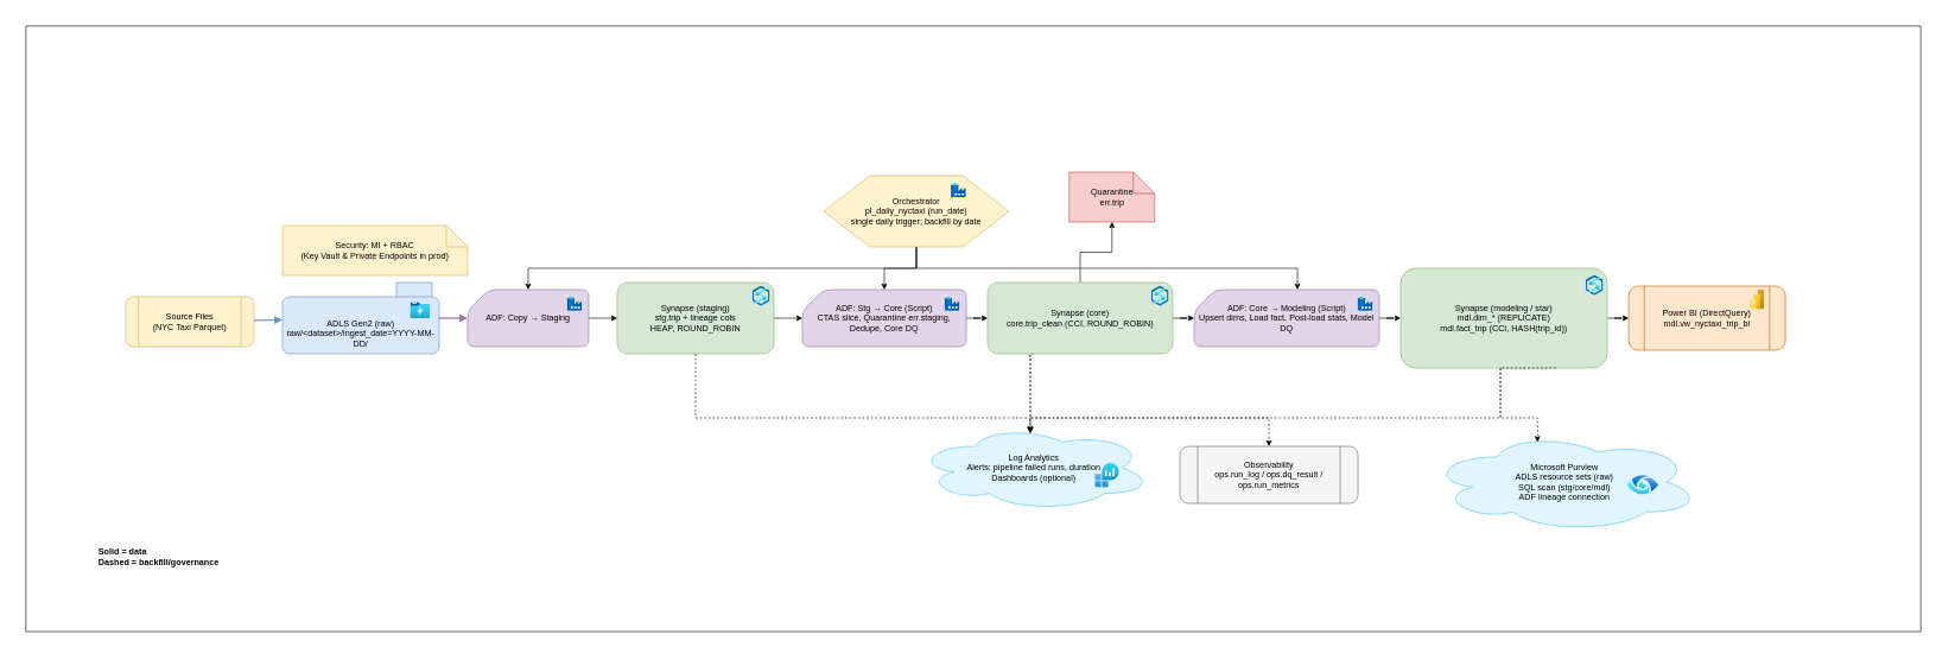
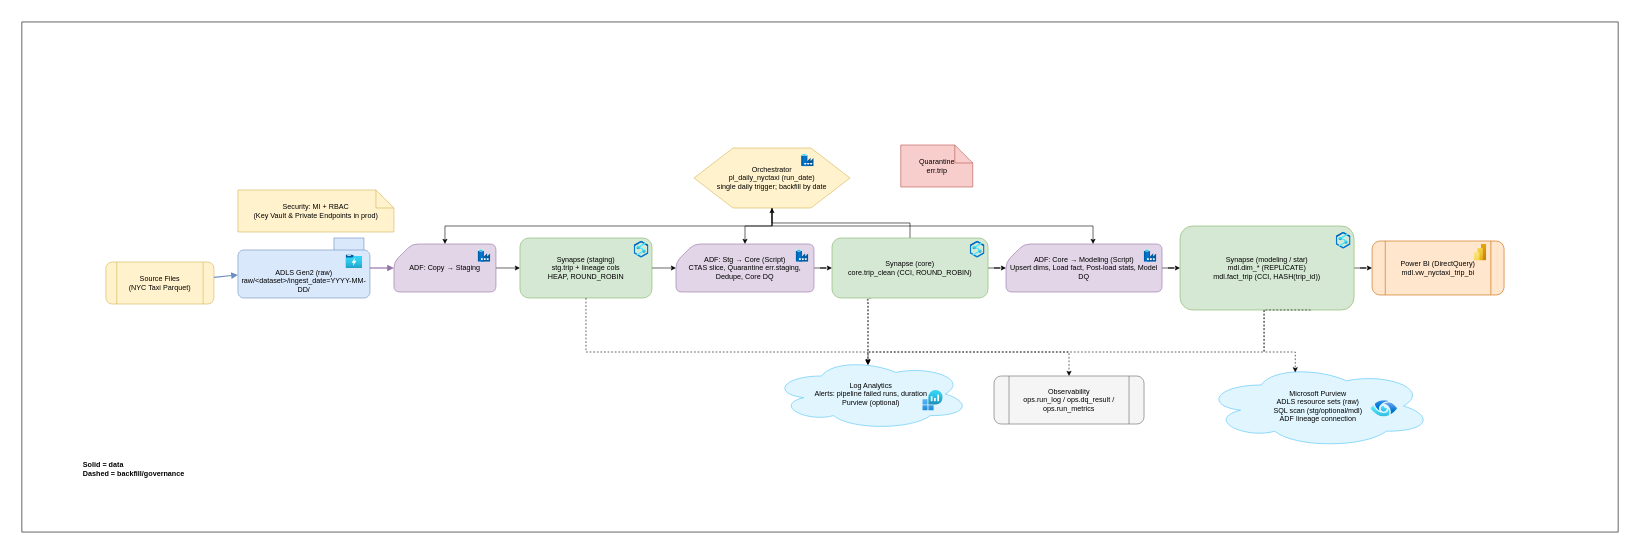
  <mxCell id="0" />
  <mxCell id="1" parent="0" />
  <mxCell id="2" value="50" style="group;textShadow=1;" vertex="1" connectable="0" parent="1"><mxGeometry x="20" y="20" width="2660" height="850" as="geometry" /></mxCell>
  <mxCell id="3" value="" style="rounded=0;whiteSpace=wrap;html=1;" vertex="1" parent="2"><mxGeometry width="2660" height="850" as="geometry" /></mxCell>
- <mxCell id="4" value="Source Files&#10;(NYC Taxi Parquet)" style="shape=process;whiteSpace=wrap;rounded=1;fillColor=#fff2cc;strokeColor=#d6b656;fontSize=12" vertex="1" parent="2"><mxGeometry x="140" y="380" width="180" height="70" as="geometry" /></mxCell>
+ <mxCell id="4" value="Source Files&#10;(NYC Taxi Parquet)" style="shape=process;whiteSpace=wrap;rounded=1;fillColor=#fff2cc;strokeColor=#d6b656;fontSize=12" vertex="1" parent="2"><mxGeometry x="140" y="400" width="180" height="70" as="geometry" /></mxCell>
  <mxCell id="5" value="&#10;&#10;&#10;ADLS Gen2 (raw)&#10;raw/&lt;dataset&gt;/ingest_date=YYYY-MM-DD/" style="shape=folder;tabWidth=60;tabHeight=20;rounded=1;whiteSpace=wrap;fillColor=#dae8fc;strokeColor=#6c8ebf;fontSize=12" vertex="1" parent="2"><mxGeometry x="360" y="360" width="220" height="100" as="geometry" /></mxCell>
  <mxCell id="6" value="" style="edgeStyle=orthogonalEdgeStyle;rounded=0;orthogonalLoop=1;jettySize=auto;html=1;" edge="1" parent="2" source="7" target="9"><mxGeometry relative="1" as="geometry" /></mxCell>
  <mxCell id="7" value="ADF: Copy → Staging" style="shape=card;whiteSpace=wrap;rounded=1;fillColor=#e1d5e7;strokeColor=#9673a6;fontSize=12" vertex="1" parent="2"><mxGeometry x="620" y="370" width="170" height="80" as="geometry" /></mxCell>
  <mxCell id="8" value="" style="edgeStyle=orthogonalEdgeStyle;rounded=0;orthogonalLoop=1;jettySize=auto;html=1;" edge="1" parent="2" source="9" target="11"><mxGeometry relative="1" as="geometry" /></mxCell>
  <mxCell id="9" value="Synapse (staging)&#10;stg.trip + lineage cols&#10;HEAP, ROUND_ROBIN" style="shape=rectangle;rounded=1;whiteSpace=wrap;fillColor=#d5e8d4;strokeColor=#82b366;fontSize=12" vertex="1" parent="2"><mxGeometry x="830" y="360" width="220" height="100" as="geometry" /></mxCell>
  <mxCell id="10" value="" style="edgeStyle=orthogonalEdgeStyle;rounded=0;orthogonalLoop=1;jettySize=auto;html=1;" edge="1" parent="2" source="11" target="15"><mxGeometry relative="1" as="geometry" /></mxCell>
  <mxCell id="11" value="ADF: Stg → Core (Script)&#10;CTAS slice, Quarantine err.staging, Dedupe, Core DQ" style="shape=card;whiteSpace=wrap;rounded=1;fillColor=#e1d5e7;strokeColor=#9673a6;fontSize=12" vertex="1" parent="2"><mxGeometry x="1090" y="370" width="230" height="80" as="geometry" /></mxCell>
  <mxCell id="12" value="" style="edgeStyle=orthogonalEdgeStyle;rounded=0;orthogonalLoop=1;jettySize=auto;html=1;" edge="1" parent="2" source="15" target="17"><mxGeometry relative="1" as="geometry" /></mxCell>
- <mxCell id="13" value="" style="edgeStyle=orthogonalEdgeStyle;rounded=0;orthogonalLoop=1;jettySize=auto;html=1;" edge="1" parent="2" source="15" target="21"><mxGeometry relative="1" as="geometry" /></mxCell>
+ <mxCell id="13" value="" style="edgeStyle=orthogonalEdgeStyle;rounded=0;orthogonalLoop=1;jettySize=auto;html=1;" edge="1" parent="2" source="15" target="25"><mxGeometry relative="1" as="geometry" /></mxCell>
  <mxCell id="14" style="edgeStyle=orthogonalEdgeStyle;rounded=0;orthogonalLoop=1;jettySize=auto;html=1;exitX=0.25;exitY=1;exitDx=0;exitDy=0;dashed=1;" edge="1" parent="2" source="15"><mxGeometry relative="1" as="geometry"><mxPoint x="1370" y="410.37" as="sourcePoint" /><mxPoint x="1410" y="570" as="targetPoint" /><Array as="points"><mxPoint x="1410" y="460" /></Array></mxGeometry></mxCell>
  <mxCell id="15" value="Synapse (core)&#10;core.trip_clean (CCI, ROUND_ROBIN)" style="shape=rectangle;rounded=1;whiteSpace=wrap;fillColor=#d5e8d4;strokeColor=#82b366;fontSize=12" vertex="1" parent="2"><mxGeometry x="1350" y="360" width="260" height="100" as="geometry" /></mxCell>
  <mxCell id="16" value="" style="edgeStyle=orthogonalEdgeStyle;rounded=0;orthogonalLoop=1;jettySize=auto;html=1;" edge="1" parent="2" source="17" target="19"><mxGeometry relative="1" as="geometry" /></mxCell>
  <mxCell id="17" value="ADF: Core → Modeling (Script)&#10;Upsert dims, Load fact, Post-load stats, Model DQ" style="shape=card;whiteSpace=wrap;rounded=1;fillColor=#e1d5e7;strokeColor=#9673a6;fontSize=12" vertex="1" parent="2"><mxGeometry x="1640" y="370" width="260" height="80" as="geometry" /></mxCell>
  <mxCell id="18" value="" style="edgeStyle=orthogonalEdgeStyle;rounded=0;orthogonalLoop=1;jettySize=auto;html=1;" edge="1" parent="2" source="19" target="20"><mxGeometry relative="1" as="geometry" /></mxCell>
  <mxCell id="19" value="Synapse (modeling / star)&#10;mdl.dim_* (REPLICATE)&#10;mdl.fact_trip (CCI, HASH(trip_id))" style="shape=rectangle;rounded=1;whiteSpace=wrap;fillColor=#d5e8d4;strokeColor=#82b366;fontSize=12" vertex="1" parent="2"><mxGeometry x="1930" y="340" width="290" height="140" as="geometry" /></mxCell>
  <mxCell id="20" value="Power BI (DirectQuery)&#10;mdl.vw_nyctaxi_trip_bi" style="shape=process;whiteSpace=wrap;rounded=1;fillColor=#ffe6cc;strokeColor=#cc6600;fontSize=12" vertex="1" parent="2"><mxGeometry x="2250" y="365" width="220" height="90" as="geometry" /></mxCell>
  <mxCell id="21" value="Quarantine&#10;err.trip" style="shape=note;whiteSpace=wrap;rounded=1;fillColor=#f8cecc;strokeColor=#b85450;fontSize=12" vertex="1" parent="2"><mxGeometry x="1464.59" y="205" width="120" height="70" as="geometry" /></mxCell>
  <mxCell id="22" value="Observability&#10;ops.run_log / ops.dq_result / ops.run_metrics" style="shape=process;whiteSpace=wrap;rounded=1;fillColor=#f5f5f5;strokeColor=#666666;fontSize=12" vertex="1" parent="2"><mxGeometry x="1620" y="590" width="250" height="80" as="geometry" /></mxCell>
  <mxCell id="23" style="edgeStyle=orthogonalEdgeStyle;rounded=0;orthogonalLoop=1;jettySize=auto;html=1;exitX=0.5;exitY=1;exitDx=0;exitDy=0;" edge="1" parent="2" source="25" target="7"><mxGeometry relative="1" as="geometry" /></mxCell>
  <mxCell id="24" style="edgeStyle=orthogonalEdgeStyle;rounded=0;orthogonalLoop=1;jettySize=auto;html=1;exitX=0.5;exitY=1;exitDx=0;exitDy=0;" edge="1" parent="2" source="25" target="11"><mxGeometry relative="1" as="geometry" /></mxCell>
  <mxCell id="25" value="Orchestrator&#10;pl_daily_nyctaxi (run_date)&#10;single daily trigger; backfill by date" style="shape=hexagon;perimeter=hexagonPerimeter;whiteSpace=wrap;rounded=0;fillColor=#fff2cc;strokeColor=#d6b656;fontSize=12" vertex="1" parent="2"><mxGeometry x="1120" y="210" width="260" height="100" as="geometry" /></mxCell>
  <mxCell id="26" value="Security: MI + RBAC&#10;(Key Vault &amp; Private Endpoints in prod)" style="shape=note;whiteSpace=wrap;rounded=1;fillColor=#fff2cc;strokeColor=#d6b656;fontSize=12" vertex="1" parent="2"><mxGeometry x="360" y="280" width="260" height="70" as="geometry" /></mxCell>
  <mxCell id="27" style="endArrow=block;strokeColor=#6c8ebf;strokeWidth=2" edge="1" parent="2" source="4" target="5"><mxGeometry relative="1" as="geometry" /></mxCell>
  <mxCell id="28" style="endArrow=block;strokeColor=#9673a6;strokeWidth=2" edge="1" parent="2" source="5" target="7"><mxGeometry relative="1" as="geometry" /></mxCell>
  <mxCell id="29" style="endArrow=block;strokeColor=#82b366;strokeWidth=2" edge="1" parent="2" source="7" target="9" />
  <mxCell id="30" style="endArrow=block;strokeColor=#9673a6;strokeWidth=2" edge="1" parent="2" source="9" target="11" />
  <mxCell id="31" style="endArrow=block;strokeColor=#82b366;strokeWidth=2" edge="1" parent="2" source="11" target="15" />
  <mxCell id="32" style="endArrow=block;strokeColor=#82b366;strokeWidth=2" edge="1" parent="2" source="17" target="19" />
  <mxCell id="33" style="endArrow=block;strokeColor=#9673a6;strokeWidth=2" edge="1" parent="2" source="15" target="17" />
  <mxCell id="34" style="endArrow=block;strokeColor=#cc6600;strokeWidth=2" edge="1" parent="2" source="19" target="20" />
  <mxCell id="35" style="dashed=1;endArrow=block;strokeColor=#666666;strokeWidth=1" edge="1" parent="2" source="9" target="22" />
  <mxCell id="36" style="dashed=1;endArrow=block;strokeColor=#666666;strokeWidth=1" edge="1" parent="2" source="15" target="22" />
  <mxCell id="37" style="dashed=1;endArrow=block;strokeColor=#666666;strokeWidth=1" edge="1" parent="2" source="19" target="22" />
  <mxCell id="38" style="endArrow=block;strokeColor=#d6b656;strokeWidth=2" edge="1" parent="2" source="25" target="7" />
  <mxCell id="39" style="endArrow=block;strokeColor=#d6b656;strokeWidth=2" edge="1" parent="2" source="25" target="11" />
  <mxCell id="40" style="endArrow=block;strokeColor=#d6b656;strokeWidth=2" edge="1" parent="2" source="25" target="17" />
  <mxCell id="41" style="endArrow=block;strokeColor=#b85450;strokeWidth=1" edge="1" parent="2" source="11" target="21" />
  <mxCell id="42" style="dashed=1;endArrow=block;strokeColor=#4fc3f7;strokeWidth=1" edge="1" parent="2" source="5" target="63" />
  <mxCell id="43" style="dashed=1;endArrow=block;strokeColor=#4fc3f7;strokeWidth=1" edge="1" parent="2" source="9" target="63" />
  <mxCell id="44" style="dashed=1;endArrow=block;strokeColor=#4fc3f7;strokeWidth=1" edge="1" parent="2" source="15" target="63" />
  <mxCell id="45" style="dashed=1;endArrow=block;strokeColor=#4fc3f7;strokeWidth=1" edge="1" parent="2" source="19" target="63" />
  <mxCell id="46" style="dashed=1;endArrow=block;strokeColor=#4fc3f7;strokeWidth=1" edge="1" parent="2" source="7" target="60" />
  <mxCell id="47" style="dashed=1;endArrow=block;strokeColor=#4fc3f7;strokeWidth=1" edge="1" parent="2" source="11" target="60" />
  <mxCell id="48" style="dashed=1;endArrow=block;strokeColor=#4fc3f7;strokeWidth=1" edge="1" parent="2" source="17" target="60" />
  <mxCell id="49" value="" style="image;aspect=fixed;html=1;points=[];align=center;fontSize=12;image=img/lib/azure2/storage/Data_Lake_Storage_Gen1.svg;" vertex="1" parent="2"><mxGeometry x="540" y="388.12" width="27.38" height="22.25" as="geometry" /></mxCell>
  <mxCell id="50" value="" style="image;aspect=fixed;html=1;points=[];align=center;fontSize=12;image=img/lib/azure2/databases/Data_Factory.svg;" vertex="1" parent="2"><mxGeometry x="760" y="379" width="21" height="21" as="geometry" /></mxCell>
  <mxCell id="51" value="" style="image;aspect=fixed;html=1;points=[];align=center;fontSize=12;image=img/lib/azure2/databases/Data_Factory.svg;" vertex="1" parent="2"><mxGeometry x="1290" y="379" width="21" height="21" as="geometry" /></mxCell>
  <mxCell id="52" value="" style="image;aspect=fixed;html=1;points=[];align=center;fontSize=12;image=img/lib/azure2/databases/Data_Factory.svg;" vertex="1" parent="2"><mxGeometry x="1870" y="379" width="21" height="21" as="geometry" /></mxCell>
  <mxCell id="53" value="" style="image;aspect=fixed;html=1;points=[];align=center;fontSize=12;image=img/lib/azure2/databases/Data_Factory.svg;" vertex="1" parent="2"><mxGeometry x="1299" y="220" width="21" height="21" as="geometry" /></mxCell>
  <mxCell id="54" value="&lt;div&gt;&lt;div&gt;&lt;br&gt;&lt;/div&gt;&lt;/div&gt;" style="image;aspect=fixed;html=1;points=[];align=center;fontSize=12;image=img/lib/azure2/analytics/Azure_Synapse_Analytics.svg;" vertex="1" parent="2"><mxGeometry x="1020" y="365" width="24.59" height="28.28" as="geometry" /></mxCell>
  <mxCell id="55" value="&lt;div&gt;&lt;div&gt;&lt;br&gt;&lt;/div&gt;&lt;/div&gt;" style="image;aspect=fixed;html=1;points=[];align=center;fontSize=12;image=img/lib/azure2/analytics/Azure_Synapse_Analytics.svg;" vertex="1" parent="2"><mxGeometry x="1580" y="365" width="24.59" height="28.28" as="geometry" /></mxCell>
  <mxCell id="56" value="&lt;div&gt;&lt;div&gt;&lt;br&gt;&lt;/div&gt;&lt;/div&gt;" style="image;aspect=fixed;html=1;points=[];align=center;fontSize=12;image=img/lib/azure2/analytics/Azure_Synapse_Analytics.svg;" vertex="1" parent="2"><mxGeometry x="2190" y="350" width="24.59" height="28.28" as="geometry" /></mxCell>
  <mxCell id="57" value="" style="image;aspect=fixed;html=1;points=[];align=center;fontSize=12;image=img/lib/azure2/analytics/Power_BI_Embedded.svg;" vertex="1" parent="2"><mxGeometry x="2420" y="370" width="21" height="28" as="geometry" /></mxCell>
  <mxCell id="58" style="edgeStyle=orthogonalEdgeStyle;rounded=0;orthogonalLoop=1;jettySize=auto;html=1;exitX=0.5;exitY=1;exitDx=0;exitDy=0;entryX=0;entryY=0;entryDx=145;entryDy=0;entryPerimeter=0;" edge="1" parent="2" source="25" target="17"><mxGeometry relative="1" as="geometry" /></mxCell>
  <mxCell id="59" value="" style="group;dashed=1;" vertex="1" connectable="0" parent="2"><mxGeometry x="1250" y="560" width="330" height="120" as="geometry" /></mxCell>
- <mxCell id="60" value="Log Analytics&#10;Alerts: pipeline failed runs, duration&#10;Dashboards (optional)" style="shape=cloud;whiteSpace=wrap;rounded=1;fillColor=#e1f5fe;strokeColor=#4fc3f7;fontSize=12" vertex="1" parent="59"><mxGeometry width="330" height="120" as="geometry" /></mxCell>
+ <mxCell id="60" value="Log Analytics&#10;Alerts: pipeline failed runs, duration&#10;Purview (optional)" style="shape=cloud;whiteSpace=wrap;rounded=1;fillColor=#e1f5fe;strokeColor=#4fc3f7;fontSize=12" vertex="1" parent="59"><mxGeometry width="330" height="120" as="geometry" /></mxCell>
  <mxCell id="61" value="" style="image;aspect=fixed;html=1;points=[];align=center;fontSize=12;image=img/lib/azure2/analytics/Log_Analytics_Workspaces.svg;" vertex="1" parent="59"><mxGeometry x="251" y="54" width="34" height="34" as="geometry" /></mxCell>
  <mxCell id="62" value="" style="group" vertex="1" connectable="0" parent="2"><mxGeometry x="1970" y="570" width="380" height="140" as="geometry" /></mxCell>
- <mxCell id="63" value="Microsoft Purview&#10;ADLS resource sets (raw)&#10;SQL scan (stg/core/mdl)&#10;ADF lineage connection" style="shape=cloud;whiteSpace=wrap;rounded=1;fillColor=#e1f5fe;strokeColor=#4fc3f7;fontSize=12" vertex="1" parent="62"><mxGeometry width="380" height="140" as="geometry" /></mxCell>
+ <mxCell id="63" value="Microsoft Purview&#10;ADLS resource sets (raw)&#10;SQL scan (stg/optional/mdl)&#10;ADF lineage connection" style="shape=cloud;whiteSpace=wrap;rounded=1;fillColor=#e1f5fe;strokeColor=#4fc3f7;fontSize=12" vertex="1" parent="62"><mxGeometry width="380" height="140" as="geometry" /></mxCell>
  <mxCell id="64" value="" style="image;aspect=fixed;html=1;points=[];align=center;fontSize=12;image=img/lib/azure2/databases/Azure_Purview_Accounts.svg;" vertex="1" parent="62"><mxGeometry x="278" y="60.82" width="44" height="27.18" as="geometry" /></mxCell>
  <mxCell id="65" style="edgeStyle=orthogonalEdgeStyle;rounded=0;orthogonalLoop=1;jettySize=auto;html=1;exitX=0.5;exitY=1;exitDx=0;exitDy=0;entryX=0.485;entryY=0.1;entryDx=0;entryDy=0;entryPerimeter=0;dashed=1;" edge="1" parent="2" source="9" target="60"><mxGeometry relative="1" as="geometry"><Array as="points"><mxPoint x="940" y="550" /><mxPoint x="1410" y="550" /></Array></mxGeometry></mxCell>
  <mxCell id="66" style="edgeStyle=orthogonalEdgeStyle;rounded=0;orthogonalLoop=1;jettySize=auto;html=1;exitX=0.5;exitY=1;exitDx=0;exitDy=0;dashed=1;entryX=0.499;entryY=0.094;entryDx=0;entryDy=0;entryPerimeter=0;" edge="1" parent="2"><mxGeometry relative="1" as="geometry"><mxPoint x="2070" y="480" as="sourcePoint" /><mxPoint x="1409.67" y="571.28" as="targetPoint" /><Array as="points"><mxPoint x="2070" y="550" /><mxPoint x="1410" y="550" /></Array></mxGeometry></mxCell>
  <mxCell id="67" style="edgeStyle=orthogonalEdgeStyle;rounded=0;orthogonalLoop=1;jettySize=auto;html=1;exitX=0.75;exitY=1;exitDx=0;exitDy=0;entryX=0.4;entryY=0.1;entryDx=0;entryDy=0;entryPerimeter=0;dashed=1;" edge="1" parent="2" source="19" target="63"><mxGeometry relative="1" as="geometry"><Array as="points"><mxPoint x="2070" y="480" /><mxPoint x="2070" y="550" /><mxPoint x="2122" y="550" /></Array></mxGeometry></mxCell>
  <mxCell id="68" style="edgeStyle=orthogonalEdgeStyle;rounded=0;orthogonalLoop=1;jettySize=auto;html=1;exitX=0.223;exitY=1.031;exitDx=0;exitDy=0;entryX=0.5;entryY=0;entryDx=0;entryDy=0;exitPerimeter=0;dashed=1;" edge="1" parent="2" source="15" target="22"><mxGeometry relative="1" as="geometry"><Array as="points"><mxPoint x="1410" y="463" /><mxPoint x="1410" y="550" /><mxPoint x="1745" y="550" /></Array></mxGeometry></mxCell>
  <mxCell id="69" value="&lt;strong data-start=&quot;1971&quot; data-end=&quot;1987&quot;&gt;Solid = data&lt;/strong&gt;&amp;nbsp;&lt;div&gt;&lt;strong data-start=&quot;1989&quot; data-end=&quot;2022&quot;&gt;Dashed = backfill/governance&lt;/strong&gt;&lt;/div&gt;" style="text;html=1;align=left;verticalAlign=middle;whiteSpace=wrap;rounded=0;" vertex="1" parent="2"><mxGeometry x="100" y="730" width="230" height="30" as="geometry" /></mxCell>
